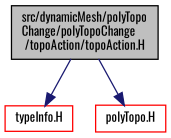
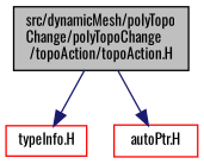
  digraph {
    fontname=Oswald
    node [color=red fontname=Oswald fontsize=10 shape=record]
    edge [color=midnightblue fontname=Oswald fontsize=10 labelfontname=Helvetica labelfontsize=10 style=solid]
    n1 [color=black fillcolor=grey75 fontcolor=black height=0.2 label="src/dynamicMesh/polyTopo\lChange/polyTopoChange\l/topoAction/topoAction.H" style=filled width=0.4]
    n2 [height=0.2 label="typeInfo.H" width=0.4]
-   n3 [height=0.2 label="polyTopo.H" width=0.4]
+   n3 [height=0.2 label="autoPtr.H" width=0.4]
    n1 -> n2
    n1 -> n3
  }
